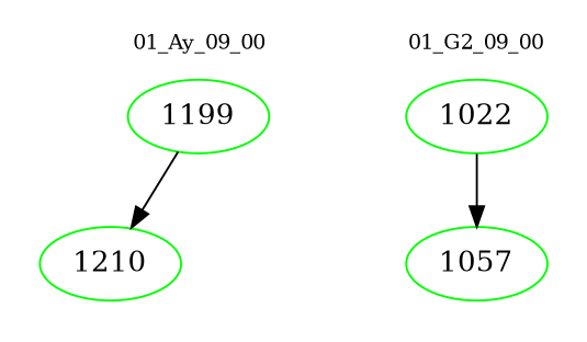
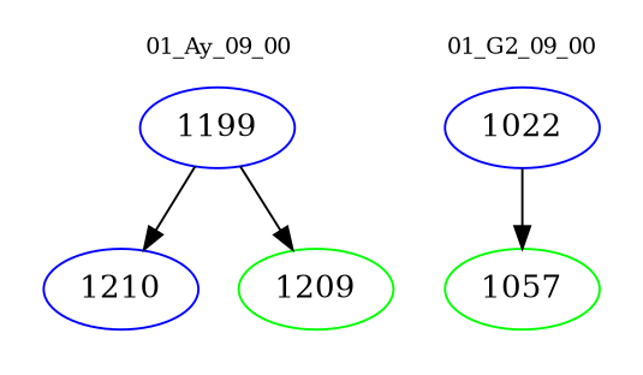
  digraph {
    node [color=blue]
    edge [color=black]
-   n1 [color=green label=1199]
-   n2 [color=green label=1210]
-   n4 [color=green label=1022]
+   n1 [label=1199]
+   n2 [label=1210]
+   n3 [color=green label=1209]
+   n4 [label=1022]
    n5 [color=green label=1057]
    subgraph cluster_1 {
      color=white
      fontsize=10
      label="01_Ay_09_00"
      n1
      n2
+     n3
    }
    subgraph cluster_2 {
      color=white
      fontsize=10
      label="01_G2_09_00"
      n4
      n5
    }
    n1 -> n2
+   n1 -> n3
    n4 -> n5
  }
